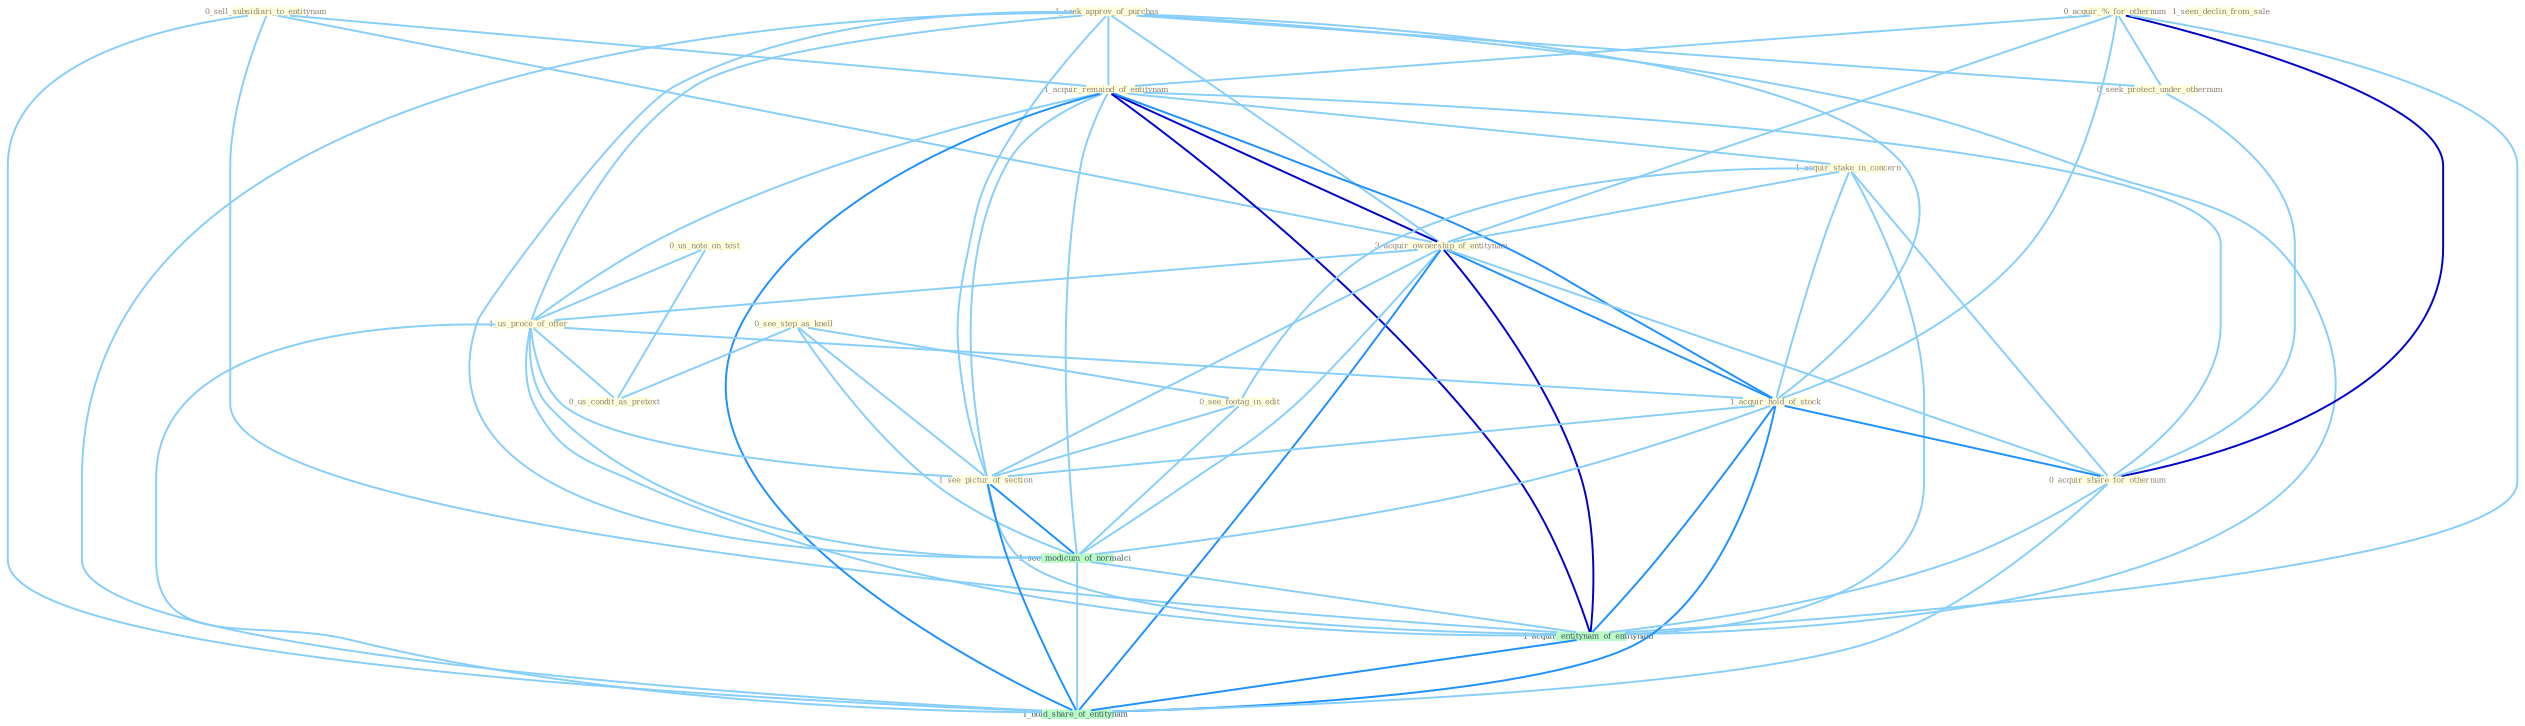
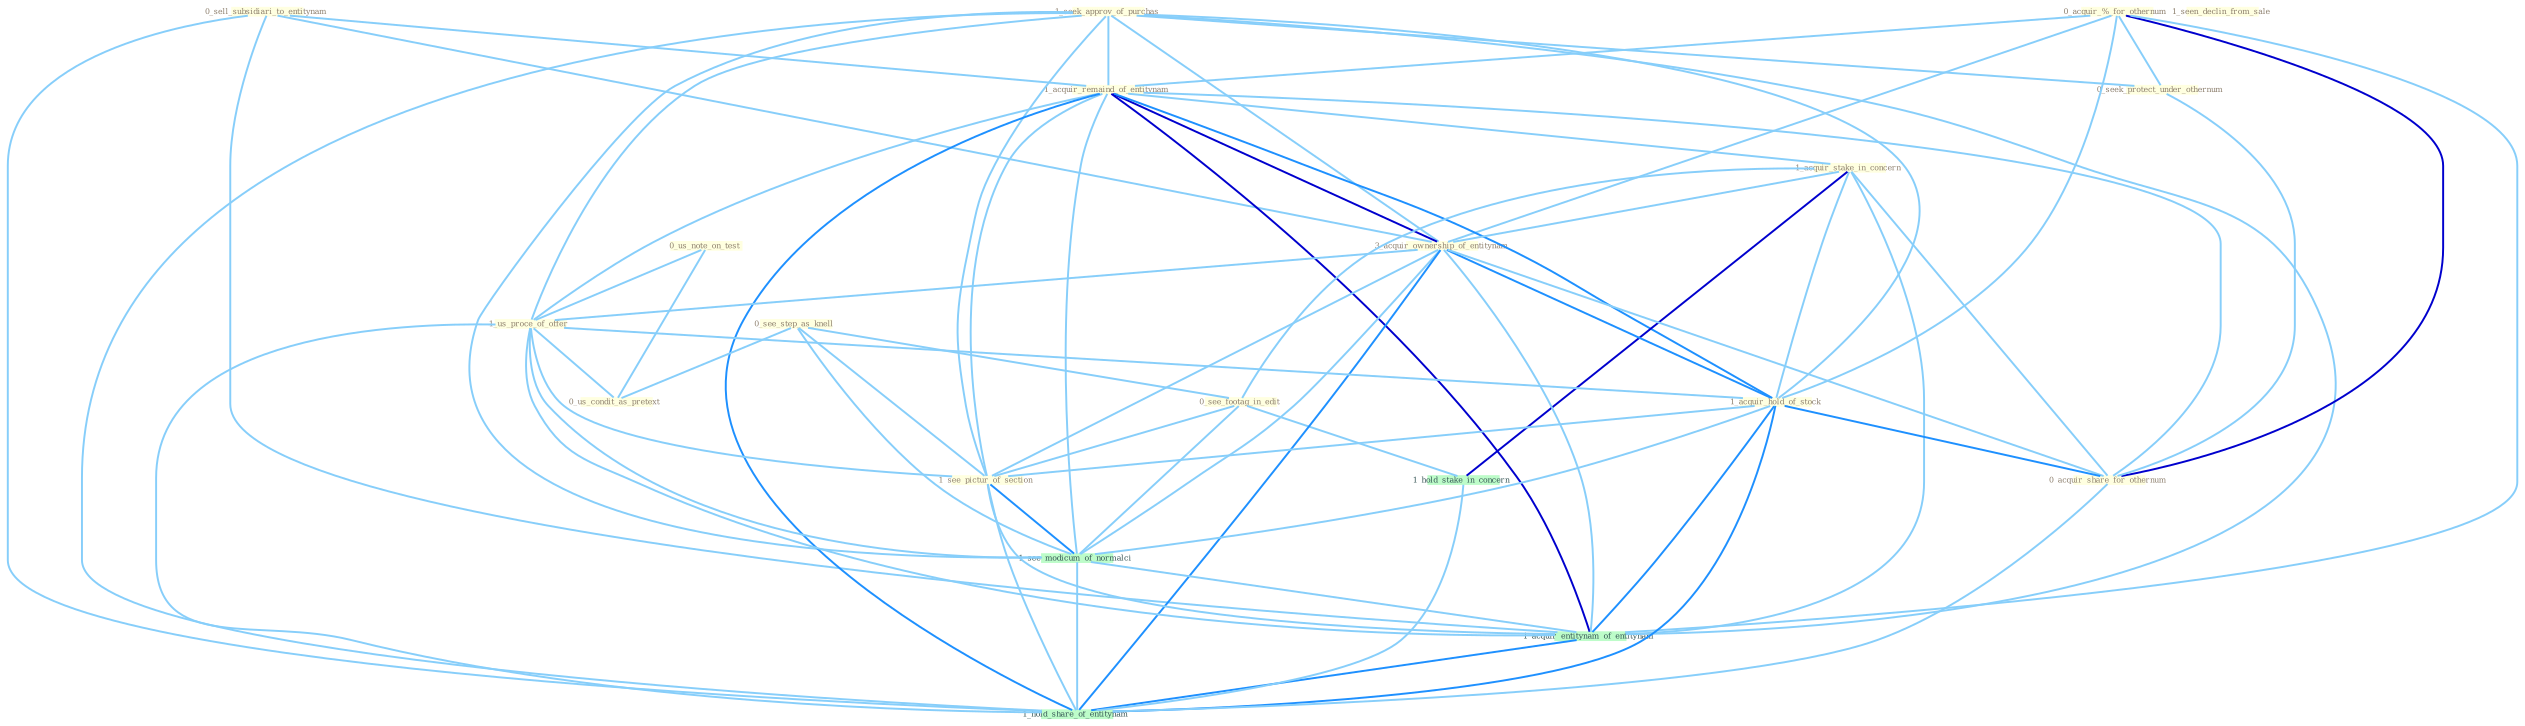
  graph {
    node [color="#ffffe0" fixedsize=true fontcolor="#8b7d6b" fontsize=4 shape=polygon style=filled]
    edge [color="#87cefa" w=1]
    "1_seek_approv_of_purchas " [height=.06 width=.5]
    "0_acquir_%_for_othernum " [height=.06 width=.5]
    "0_sell_subsidiari_to_entitynam " [height=.06 width=.5]
    "1_acquir_remaind_of_entitynam " [height=.06 width=.5]
    "1_acquir_stake_in_concern " [height=.06 width=.5]
    "0_us_note_on_test " [height=.06 width=.5]
    "0_see_step_as_knell " [height=.06 width=.5]
    "0_see_footag_in_edit " [height=.06 width=.5]
    n9 [height=.06 label="3_acquir_ownership_of_entitynam" width=.5]
    "0_seek_protect_under_othernum " [height=.06 width=.5]
    "1_us_proce_of_offer " [height=.06 width=.5]
    "1_seen_declin_from_sale " [height=.06 width=.5]
    n13 [height=.06 label="1_acquir_hold_of_stock" width=.5]
    "0_us_condit_as_pretext " [height=.06 width=.5]
    "1_see_pictur_of_section " [height=.06 width=.5]
    "0_acquir_share_for_othernum " [height=.06 width=.5]
    "1_see_modicum_of_normalci " [color="#BDFCC9" fontcolor="#2f4f4f" height=.06 width=.5]
    "1_acquir_entitynam_of_entitynam " [color="#BDFCC9" fontcolor="#2f4f4f" height=.06 width=.5]
    "1_hold_share_of_entitynam " [color="#BDFCC9" fontcolor="#2f4f4f" height=.06 width=.5]
+   "1_hold_stake_in_concern " [color="#BDFCC9" fontcolor="#2f4f4f" height=.06 width=.5]
    subgraph sub_1 {
      "1_seek_approv_of_purchas "
      "0_acquir_%_for_othernum "
      "0_sell_subsidiari_to_entitynam "
      "1_acquir_remaind_of_entitynam "
      "1_acquir_stake_in_concern "
      "0_us_note_on_test "
      "0_see_step_as_knell "
      "0_see_footag_in_edit "
      n9
      "0_seek_protect_under_othernum "
      "1_us_proce_of_offer "
      "1_seen_declin_from_sale "
      n13
      "0_us_condit_as_pretext "
      "1_see_pictur_of_section "
      "0_acquir_share_for_othernum "
    }
    subgraph sub_2 {
    }
    "1_seek_approv_of_purchas " -- "1_acquir_remaind_of_entitynam "
    "1_seek_approv_of_purchas " -- n9
    "1_seek_approv_of_purchas " -- "0_seek_protect_under_othernum "
    "1_seek_approv_of_purchas " -- "1_us_proce_of_offer "
    "1_seek_approv_of_purchas " -- n13
    "1_seek_approv_of_purchas " -- "1_see_pictur_of_section "
    "1_seek_approv_of_purchas " -- "1_see_modicum_of_normalci "
    "1_seek_approv_of_purchas " -- "1_acquir_entitynam_of_entitynam "
    "1_seek_approv_of_purchas " -- "1_hold_share_of_entitynam "
    "0_acquir_%_for_othernum " -- "1_acquir_remaind_of_entitynam "
    "0_acquir_%_for_othernum " -- n9
    "0_acquir_%_for_othernum " -- "0_seek_protect_under_othernum "
    "0_acquir_%_for_othernum " -- n13
    "0_acquir_%_for_othernum " -- "0_acquir_share_for_othernum " [color="#0000cd" w=3]
    "0_acquir_%_for_othernum " -- "1_acquir_entitynam_of_entitynam "
    "0_sell_subsidiari_to_entitynam " -- "1_acquir_remaind_of_entitynam "
    "0_sell_subsidiari_to_entitynam " -- n9
    "0_sell_subsidiari_to_entitynam " -- "1_acquir_entitynam_of_entitynam "
    "0_sell_subsidiari_to_entitynam " -- "1_hold_share_of_entitynam "
    "1_acquir_remaind_of_entitynam " -- "1_acquir_stake_in_concern "
    "1_acquir_remaind_of_entitynam " -- n9 [color="#0000cd" w=3]
    "1_acquir_remaind_of_entitynam " -- "1_us_proce_of_offer "
    "1_acquir_remaind_of_entitynam " -- n13 [color="#1e90ff" w=2]
    "1_acquir_remaind_of_entitynam " -- "1_see_pictur_of_section "
    "1_acquir_remaind_of_entitynam " -- "0_acquir_share_for_othernum "
    "1_acquir_remaind_of_entitynam " -- "1_see_modicum_of_normalci "
    "1_acquir_remaind_of_entitynam " -- "1_acquir_entitynam_of_entitynam " [color="#0000cd" w=3]
    "1_acquir_remaind_of_entitynam " -- "1_hold_share_of_entitynam " [color="#1e90ff" w=2]
    "1_acquir_stake_in_concern " -- "0_see_footag_in_edit "
    "1_acquir_stake_in_concern " -- n9
    "1_acquir_stake_in_concern " -- n13
    "1_acquir_stake_in_concern " -- "0_acquir_share_for_othernum "
    "1_acquir_stake_in_concern " -- "1_acquir_entitynam_of_entitynam "
+   "1_acquir_stake_in_concern " -- "1_hold_stake_in_concern " [color="#0000cd" w=3]
    "0_us_note_on_test " -- "1_us_proce_of_offer "
    "0_us_note_on_test " -- "0_us_condit_as_pretext "
    "0_see_step_as_knell " -- "0_see_footag_in_edit "
    "0_see_step_as_knell " -- "0_us_condit_as_pretext "
    "0_see_step_as_knell " -- "1_see_pictur_of_section "
    "0_see_step_as_knell " -- "1_see_modicum_of_normalci "
    "0_see_footag_in_edit " -- "1_see_pictur_of_section "
    "0_see_footag_in_edit " -- "1_see_modicum_of_normalci "
+   "0_see_footag_in_edit " -- "1_hold_stake_in_concern "
    n9 -- "1_us_proce_of_offer "
    n9 -- n13 [color="#1e90ff" w=2]
    n9 -- "1_see_pictur_of_section "
    n9 -- "0_acquir_share_for_othernum "
    n9 -- "1_see_modicum_of_normalci "
-   n9 -- "1_acquir_entitynam_of_entitynam " [color="#0000cd" w=3]
+   n9 -- "1_acquir_entitynam_of_entitynam " [w=3]
    n9 -- "1_hold_share_of_entitynam " [color="#1e90ff" w=2]
    "0_seek_protect_under_othernum " -- "0_acquir_share_for_othernum "
    "1_us_proce_of_offer " -- n13
    "1_us_proce_of_offer " -- "0_us_condit_as_pretext "
    "1_us_proce_of_offer " -- "1_see_pictur_of_section "
    "1_us_proce_of_offer " -- "1_see_modicum_of_normalci "
    "1_us_proce_of_offer " -- "1_acquir_entitynam_of_entitynam "
    "1_us_proce_of_offer " -- "1_hold_share_of_entitynam "
    n13 -- "1_see_pictur_of_section "
    n13 -- "0_acquir_share_for_othernum " [color="#1e90ff" w=2]
    n13 -- "1_see_modicum_of_normalci "
    n13 -- "1_acquir_entitynam_of_entitynam " [color="#1e90ff" w=2]
    n13 -- "1_hold_share_of_entitynam " [color="#1e90ff" w=2]
    "1_see_pictur_of_section " -- "1_see_modicum_of_normalci " [color="#1e90ff" w=2]
    "1_see_pictur_of_section " -- "1_acquir_entitynam_of_entitynam "
-   "1_see_pictur_of_section " -- "1_hold_share_of_entitynam " [color="#1e90ff"]
-   "0_acquir_share_for_othernum " -- "1_acquir_entitynam_of_entitynam "
+   "1_see_pictur_of_section " -- "1_hold_share_of_entitynam "
    "0_acquir_share_for_othernum " -- "1_hold_share_of_entitynam "
    "1_see_modicum_of_normalci " -- "1_acquir_entitynam_of_entitynam "
    "1_see_modicum_of_normalci " -- "1_hold_share_of_entitynam "
    "1_acquir_entitynam_of_entitynam " -- "1_hold_share_of_entitynam " [color="#1e90ff" w=2]
+   "1_hold_stake_in_concern " -- "1_hold_share_of_entitynam "
  }
